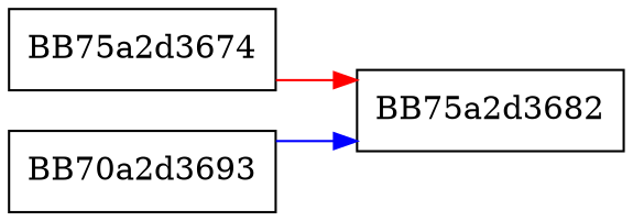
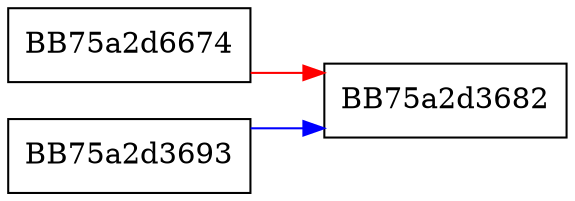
  digraph {
    rankdir=LR
    splines=ortho
    node [shape=box]
-   BB75a2d3674
+   BB75a2d3674 [label=BB75a2d6674]
    BB75a2d3682
-   BB75a2d3693 [label=BB70a2d3693]
+   BB75a2d3693
    BB75a2d3674 -> BB75a2d3682 [color=red]
    BB75a2d3693 -> BB75a2d3682 [color=blue]
  }
